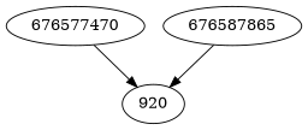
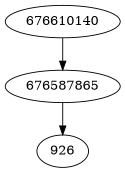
  strict digraph {
-   676577470
-   926 [label=920]
+   926
+   676610140
    676587865
-   676577470 -> 926
+   676610140 -> 676587865
    676587865 -> 926
  }
